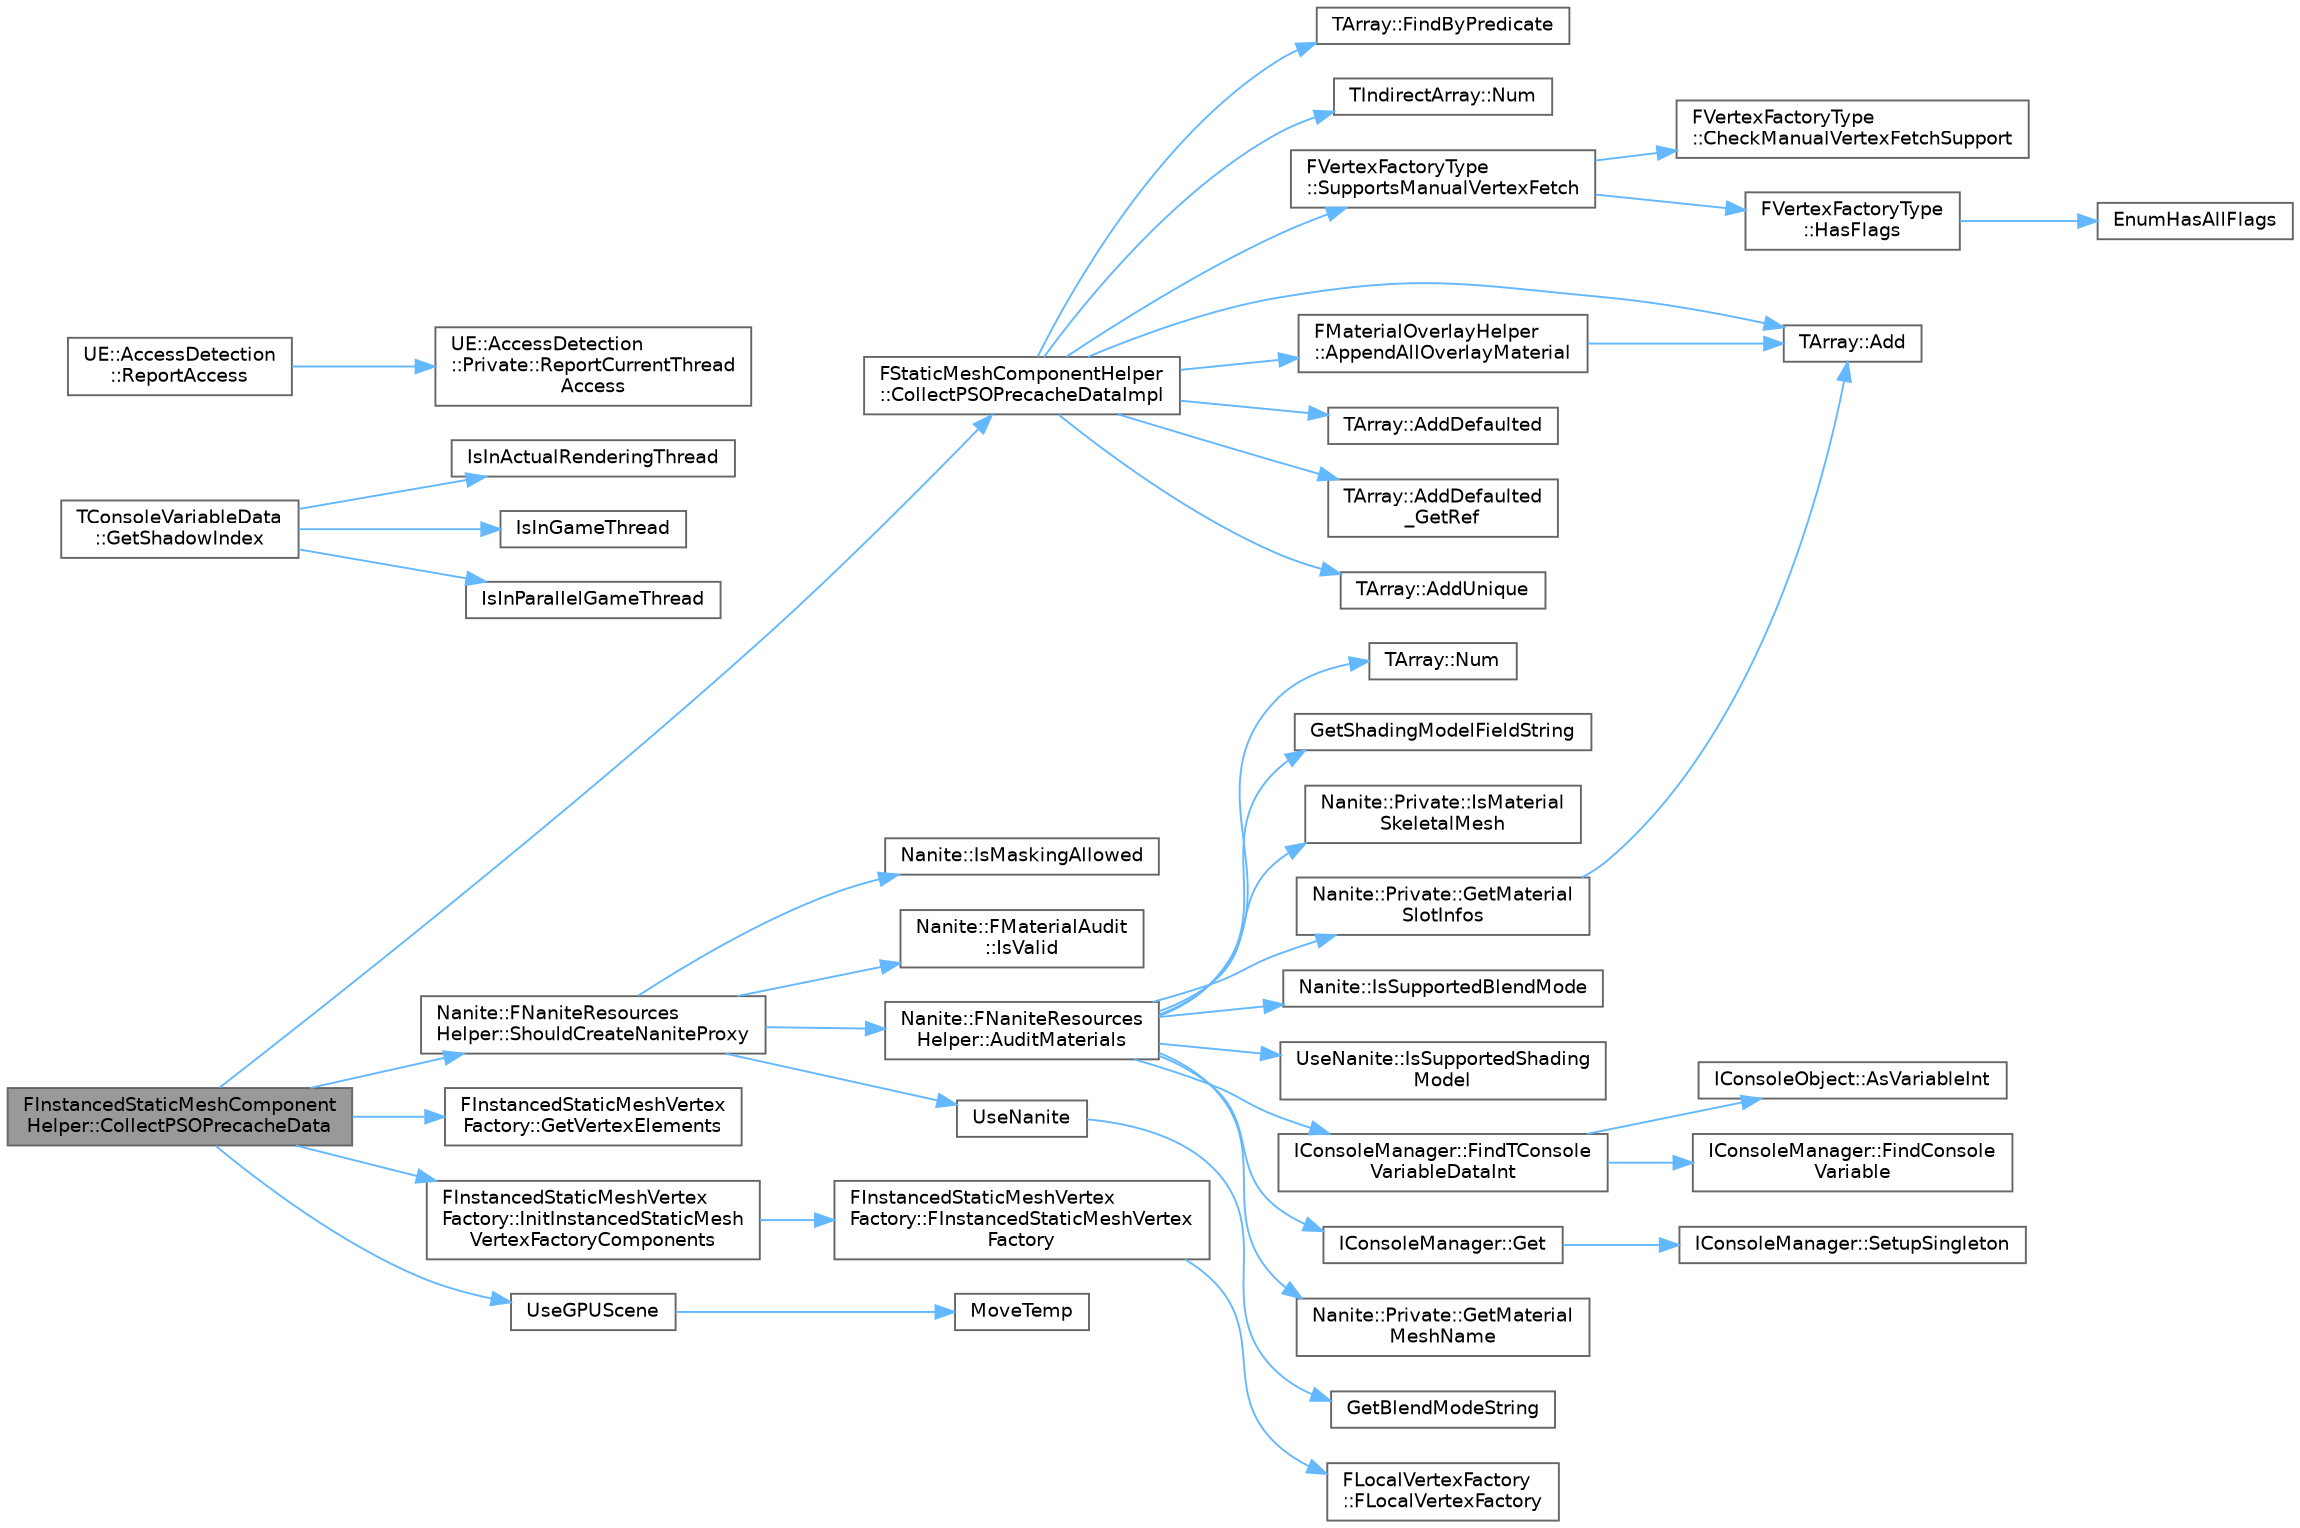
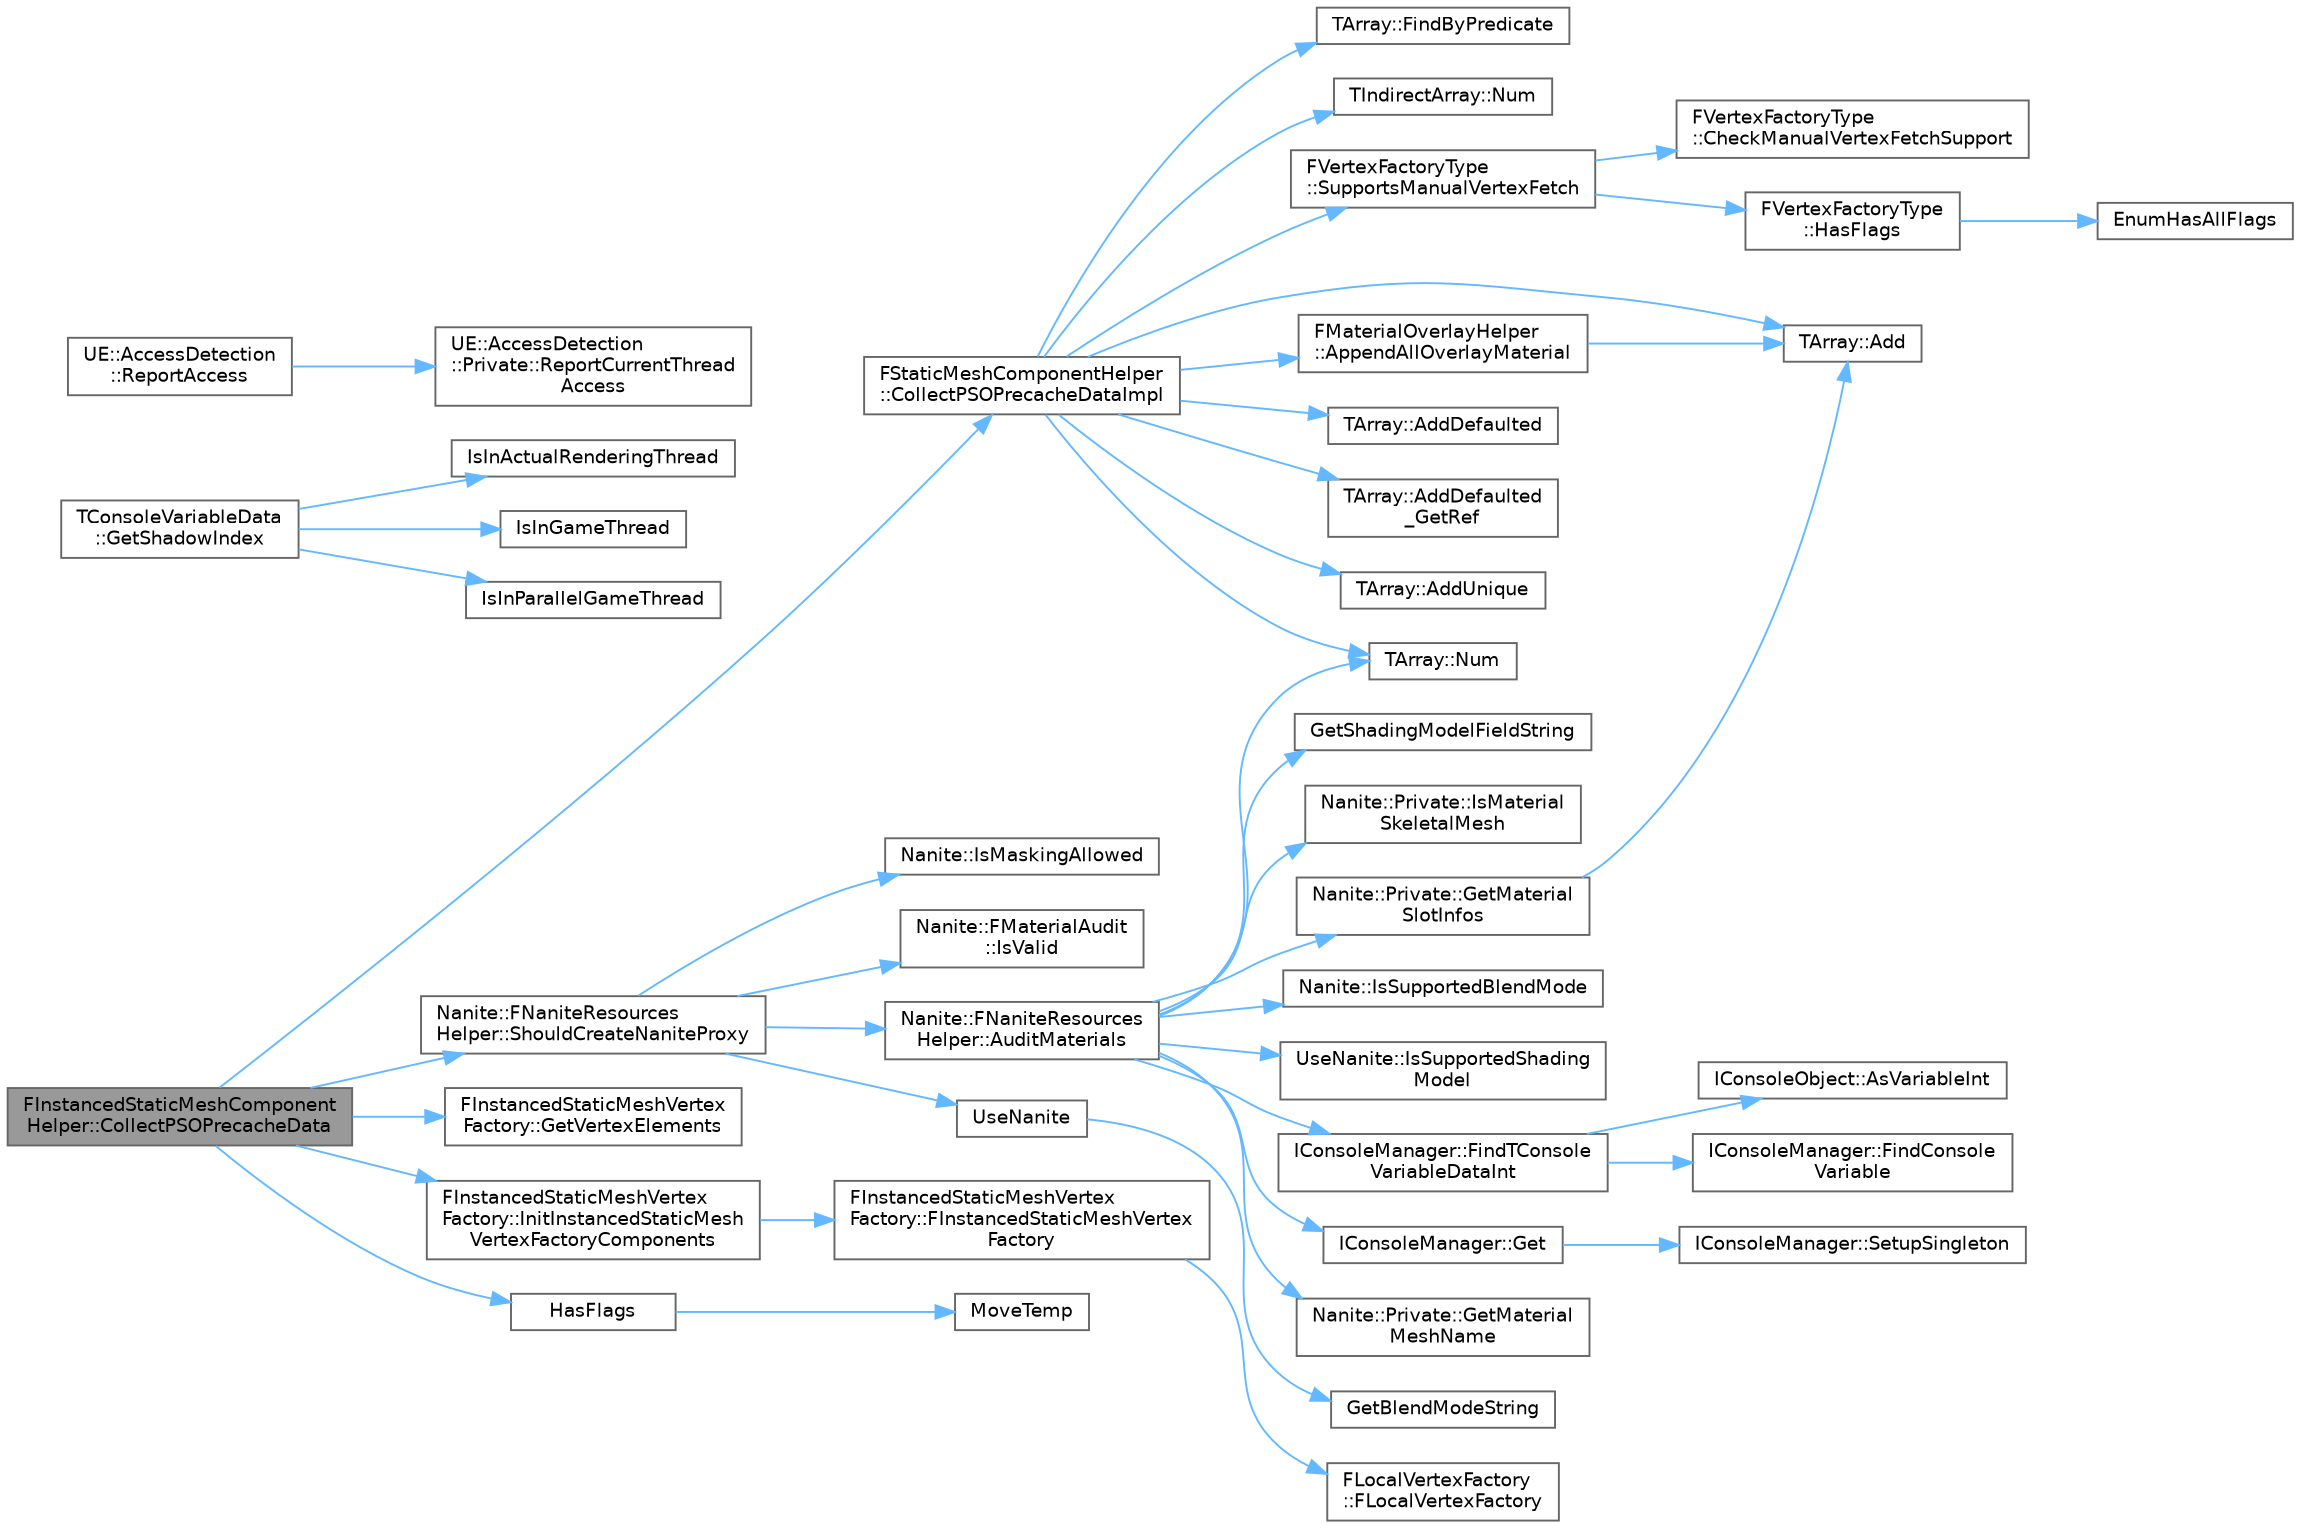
  digraph {
    rankdir=LR
    node [color=grey40 fillcolor=white fontname=Helvetica fontsize=10 shape=box style=filled]
    edge [color=steelblue1 fontname=Helvetica fontsize=10 labelfontname=Helvetica labelfontsize=10 style=solid]
    n1 [color=gray40 fillcolor=grey60 fontcolor=black height=0.2 label="FInstancedStaticMeshComponent\lHelper::CollectPSOPrecacheData" width=0.4]
    n2 [height=0.2 label="FStaticMeshComponentHelper\l::CollectPSOPrecacheDataImpl" width=0.4]
    n3 [height=0.2 label="FInstancedStaticMeshVertex\lFactory::GetVertexElements" width=0.4]
    n4 [height=0.2 label="FInstancedStaticMeshVertex\lFactory::InitInstancedStaticMesh\lVertexFactoryComponents" width=0.4]
    n5 [height=0.2 label="Nanite::FNaniteResources\lHelper::ShouldCreateNaniteProxy" width=0.4]
-   n6 [height=0.2 label=UseGPUScene width=0.4]
+   n6 [height=0.2 label=HasFlags width=0.4]
    n7 [height=0.2 label="TArray::Add" width=0.4]
    n8 [height=0.2 label="TArray::AddDefaulted" width=0.4]
    n9 [height=0.2 label="TArray::AddDefaulted\l_GetRef" width=0.4]
    n10 [height=0.2 label="TArray::AddUnique" width=0.4]
    n11 [height=0.2 label="FMaterialOverlayHelper\l::AppendAllOverlayMaterial" width=0.4]
    n12 [height=0.2 label="TArray::FindByPredicate" width=0.4]
    n13 [height=0.2 label="TArray::Num" width=0.4]
    n14 [height=0.2 label="TIndirectArray::Num" width=0.4]
    n15 [height=0.2 label="FVertexFactoryType\l::SupportsManualVertexFetch" width=0.4]
    n16 [height=0.2 label="FInstancedStaticMeshVertex\lFactory::FInstancedStaticMeshVertex\lFactory" width=0.4]
    n17 [height=0.2 label="Nanite::FNaniteResources\lHelper::AuditMaterials" width=0.4]
    n18 [height=0.2 label="Nanite::IsMaskingAllowed" width=0.4]
    n19 [height=0.2 label="Nanite::FMaterialAudit\l::IsValid" width=0.4]
    n20 [height=0.2 label=UseNanite width=0.4]
    n21 [height=0.2 label=MoveTemp width=0.4]
    n22 [height=0.2 label="FVertexFactoryType\l::CheckManualVertexFetchSupport" width=0.4]
    n23 [height=0.2 label="FVertexFactoryType\l::HasFlags" width=0.4]
    n24 [height=0.2 label=EnumHasAllFlags width=0.4]
    n25 [height=0.2 label="FLocalVertexFactory\l::FLocalVertexFactory" width=0.4]
    n26 [height=0.2 label="IConsoleManager::FindTConsole\lVariableDataInt" width=0.4]
    n27 [height=0.2 label="IConsoleManager::Get" width=0.4]
    n28 [height=0.2 label="Nanite::Private::GetMaterial\lMeshName" width=0.4]
    n29 [height=0.2 label="Nanite::Private::GetMaterial\lSlotInfos" width=0.4]
    n30 [height=0.2 label=GetShadingModelFieldString width=0.4]
    n31 [height=0.2 label="Nanite::Private::IsMaterial\lSkeletalMesh" width=0.4]
    n32 [height=0.2 label="Nanite::IsSupportedBlendMode" width=0.4]
    n33 [height=0.2 label="UseNanite::IsSupportedShading\lModel" width=0.4]
    n34 [height=0.2 label=GetBlendModeString width=0.4]
    n35 [height=0.2 label="IConsoleObject::AsVariableInt" width=0.4]
    n36 [height=0.2 label="IConsoleManager::FindConsole\lVariable" width=0.4]
    n37 [height=0.2 label="IConsoleManager::SetupSingleton" width=0.4]
    n38 [height=0.2 label="TConsoleVariableData\l::GetShadowIndex" width=0.4]
    n39 [height=0.2 label=IsInActualRenderingThread width=0.4]
    n40 [height=0.2 label=IsInGameThread width=0.4]
    n41 [height=0.2 label=IsInParallelGameThread width=0.4]
    n42 [height=0.2 label="UE::AccessDetection\l::ReportAccess" width=0.4]
    n43 [height=0.2 label="UE::AccessDetection\l::Private::ReportCurrentThread\lAccess" width=0.4]
    n1 -> n2
    n1 -> n3
    n1 -> n4
    n1 -> n5
    n1 -> n6
    n2 -> n7
    n2 -> n8
    n2 -> n9
    n2 -> n10
    n2 -> n11
    n2 -> n12
+   n2 -> n13
    n2 -> n14
    n2 -> n15
    n4 -> n16
    n5 -> n17
    n5 -> n18
    n5 -> n19
    n5 -> n20
    n6 -> n21
    n11 -> n7
    n15 -> n22
    n15 -> n23
    n16 -> n25
    n17 -> n13
    n17 -> n26
    n17 -> n27
    n17 -> n28
    n17 -> n29
    n17 -> n30
    n17 -> n31
    n17 -> n32
    n17 -> n33
    n20 -> n34
    n23 -> n24
    n26 -> n35
    n26 -> n36
    n27 -> n37
    n29 -> n7
    n38 -> n39
    n38 -> n40
    n38 -> n41
    n42 -> n43
  }
